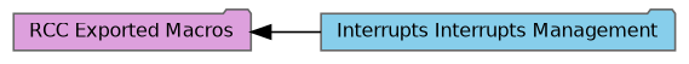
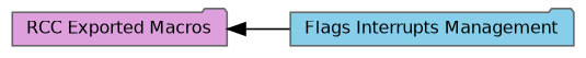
  digraph {
    rankdir=LR
    node [fontname=Helvetica fontsize=10 shape=folder style=filled]
    n1 [color=grey40 fillcolor=plum height=0.2 label="RCC Exported Macros" width=0.4]
-   n2 [color=gray40 fillcolor=skyblue fontcolor=black height=0.2 label="Interrupts Interrupts Management" width=0.4]
+   n2 [color=gray40 fillcolor=skyblue fontcolor=black height=0.2 label="Flags Interrupts Management" width=0.4]
    n1 -> n2 [dir=back fontname=Helvetica fontsize=10 labelfontname=Helvetica labelfontsize=10 shape=plaintext style=solid]
  }
